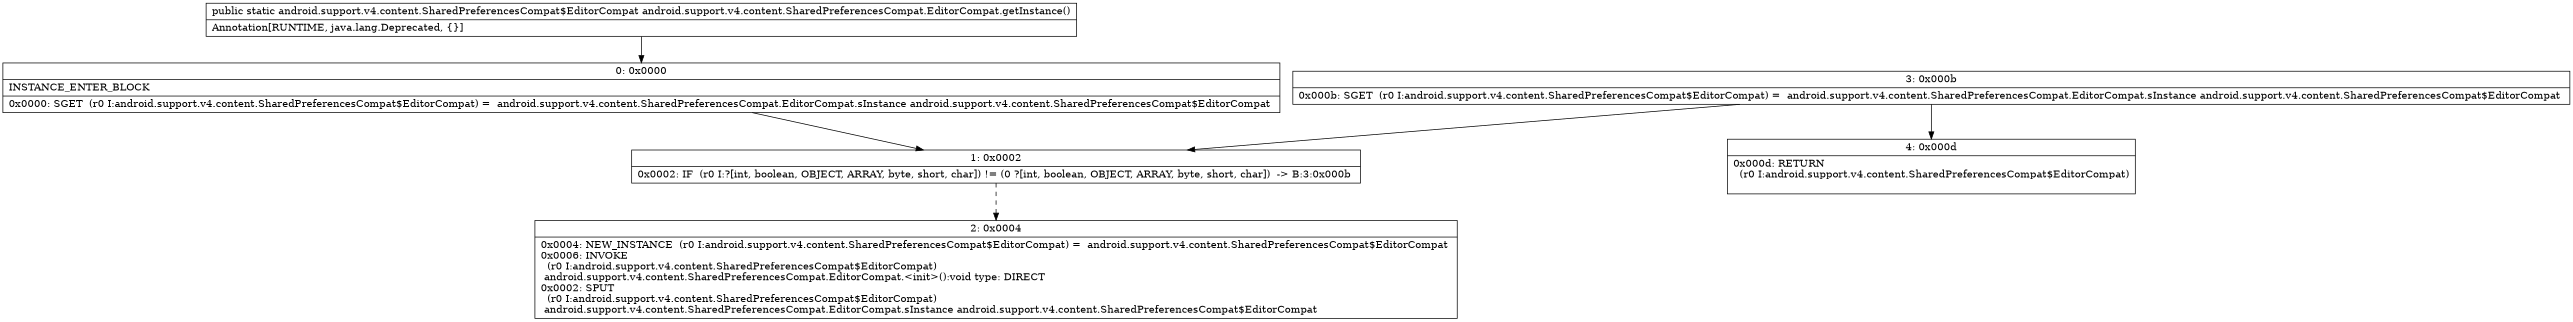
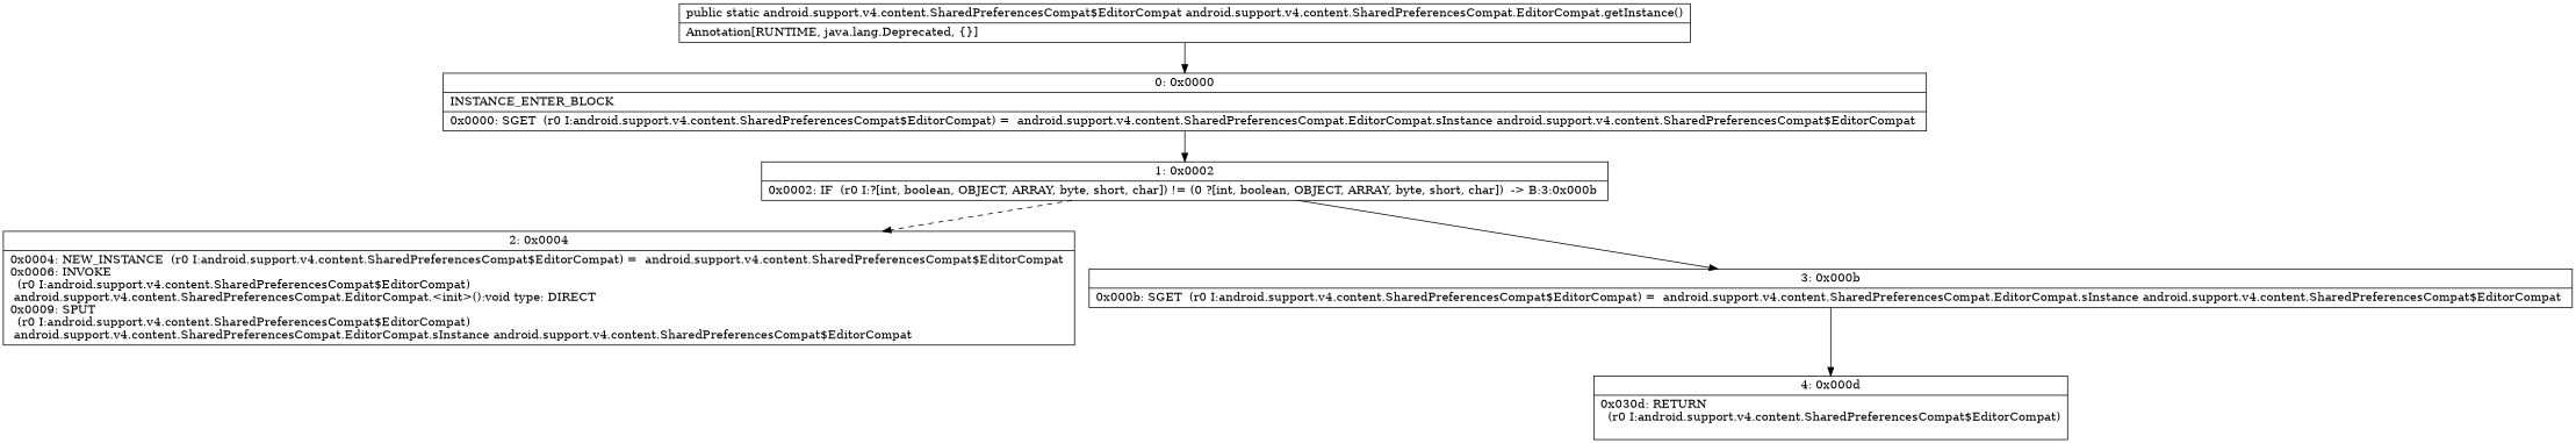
  digraph {
    node [shape=record]
    n1 [label="{0\:\ 0x0000|INSTANCE_ENTER_BLOCK\l|0x0000: SGET  (r0 I:android.support.v4.content.SharedPreferencesCompat$EditorCompat) =  android.support.v4.content.SharedPreferencesCompat.EditorCompat.sInstance android.support.v4.content.SharedPreferencesCompat$EditorCompat \l}"]
    n2 [label="{1\:\ 0x0002|0x0002: IF  (r0 I:?[int, boolean, OBJECT, ARRAY, byte, short, char]) != (0 ?[int, boolean, OBJECT, ARRAY, byte, short, char])  \-\> B:3:0x000b \l}"]
-   n3 [label="{2\:\ 0x0004|0x0004: NEW_INSTANCE  (r0 I:android.support.v4.content.SharedPreferencesCompat$EditorCompat) =  android.support.v4.content.SharedPreferencesCompat$EditorCompat \l0x0006: INVOKE  \l  (r0 I:android.support.v4.content.SharedPreferencesCompat$EditorCompat)\l android.support.v4.content.SharedPreferencesCompat.EditorCompat.\<init\>():void type: DIRECT \l0x0002: SPUT  \l  (r0 I:android.support.v4.content.SharedPreferencesCompat$EditorCompat)\l android.support.v4.content.SharedPreferencesCompat.EditorCompat.sInstance android.support.v4.content.SharedPreferencesCompat$EditorCompat \l}"]
+   n3 [label="{2\:\ 0x0004|0x0004: NEW_INSTANCE  (r0 I:android.support.v4.content.SharedPreferencesCompat$EditorCompat) =  android.support.v4.content.SharedPreferencesCompat$EditorCompat \l0x0006: INVOKE  \l  (r0 I:android.support.v4.content.SharedPreferencesCompat$EditorCompat)\l android.support.v4.content.SharedPreferencesCompat.EditorCompat.\<init\>():void type: DIRECT \l0x0009: SPUT  \l  (r0 I:android.support.v4.content.SharedPreferencesCompat$EditorCompat)\l android.support.v4.content.SharedPreferencesCompat.EditorCompat.sInstance android.support.v4.content.SharedPreferencesCompat$EditorCompat \l}"]
    n4 [label="{3\:\ 0x000b|0x000b: SGET  (r0 I:android.support.v4.content.SharedPreferencesCompat$EditorCompat) =  android.support.v4.content.SharedPreferencesCompat.EditorCompat.sInstance android.support.v4.content.SharedPreferencesCompat$EditorCompat \l}"]
-   n5 [label="{4\:\ 0x000d|0x000d: RETURN  \l  (r0 I:android.support.v4.content.SharedPreferencesCompat$EditorCompat)\l \l}"]
+   n5 [label="{4\:\ 0x000d|0x030d: RETURN  \l  (r0 I:android.support.v4.content.SharedPreferencesCompat$EditorCompat)\l \l}"]
    n6 [label="{public static android.support.v4.content.SharedPreferencesCompat$EditorCompat android.support.v4.content.SharedPreferencesCompat.EditorCompat.getInstance()  | Annotation[RUNTIME, java.lang.Deprecated, \{\}]\l}"]
    n1 -> n2
    n2 -> n3 [style=dashed]
-   n4 -> n2
+   n2 -> n4
    n4 -> n5
    n6 -> n1
  }
